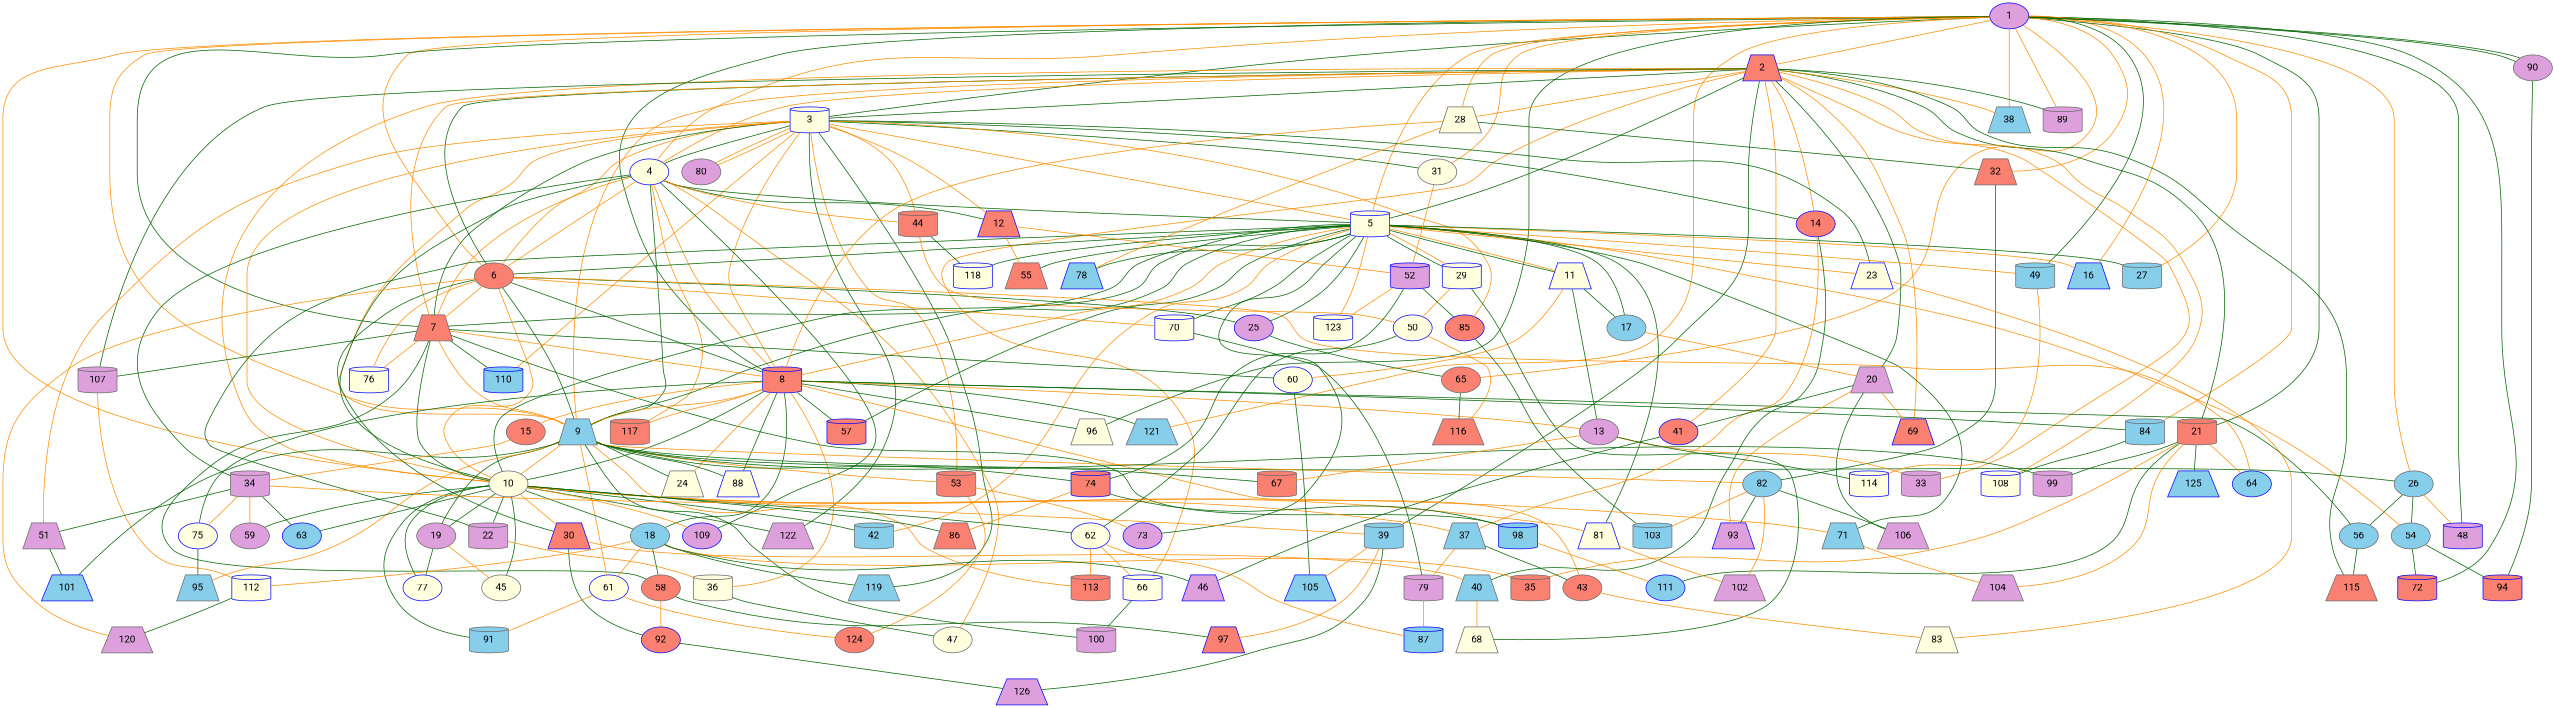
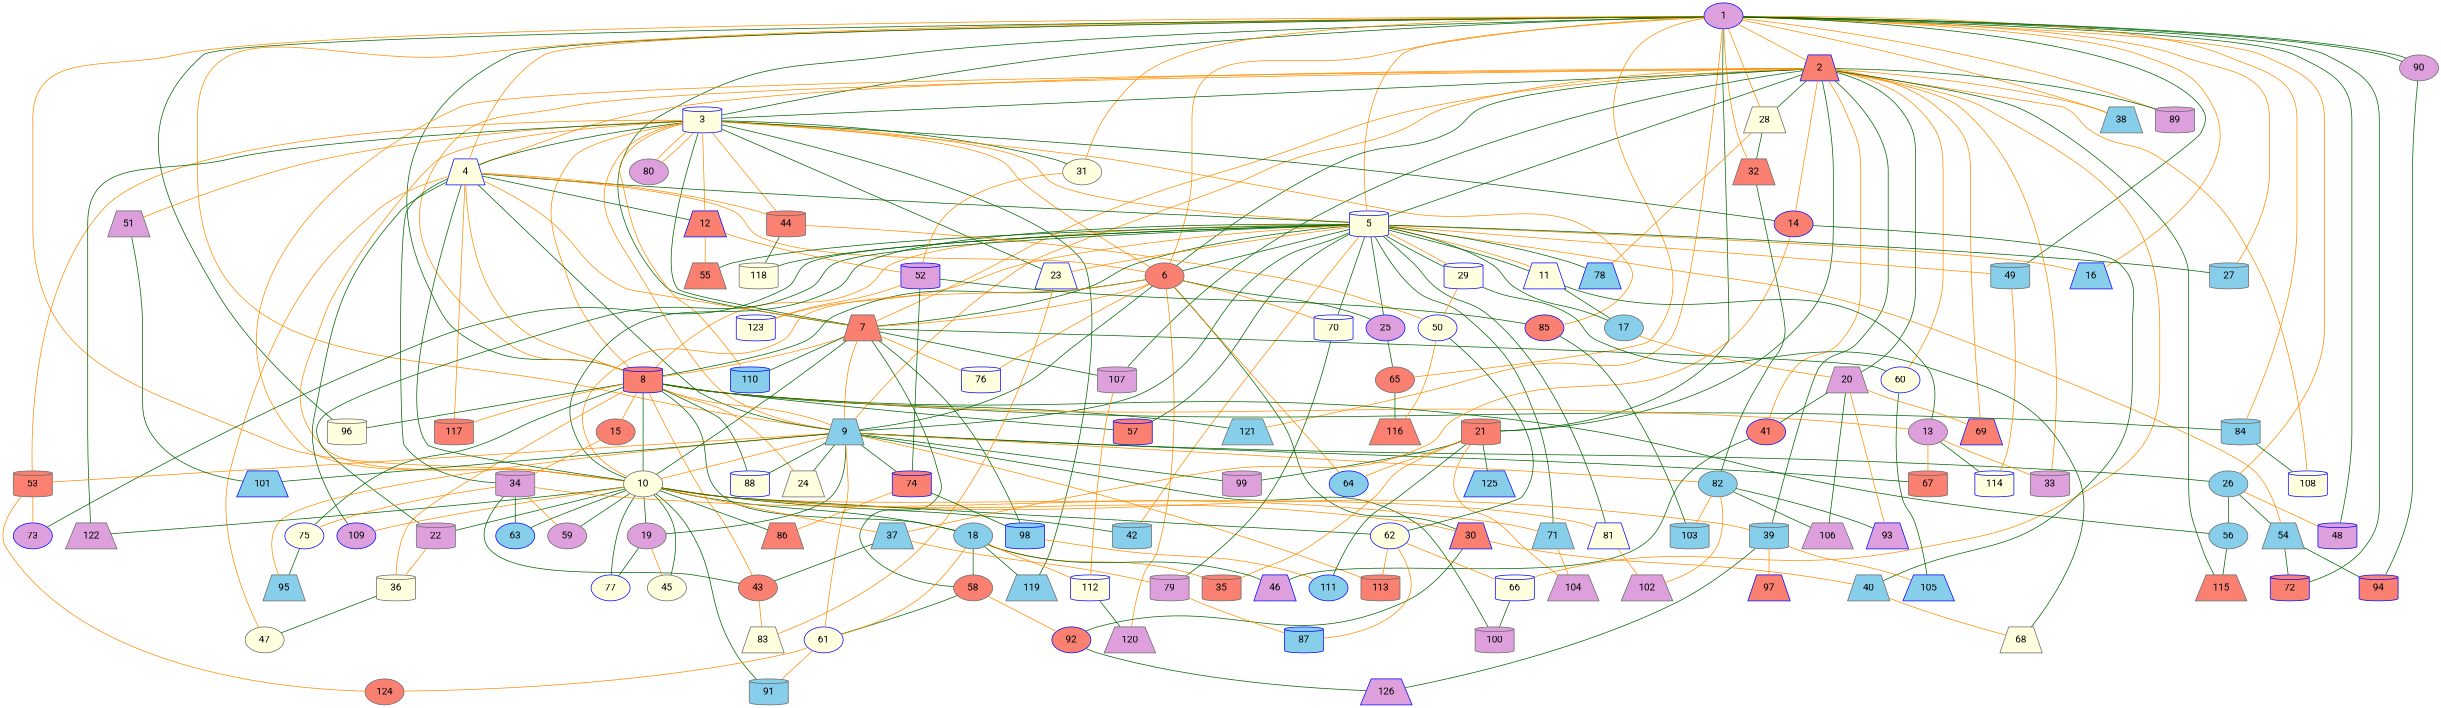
  graph {
    fontname=Roboto
    node [color=gray40 fillcolor=salmon fontname=Roboto shape=cylinder style=filled]
    edge [color=darkgreen fontname=Roboto]
    1 [color=blue fillcolor=plum shape=ellipse]
    2 [color=blue shape=trapezium]
    3 [color=blue fillcolor=lightyellow]
-   4 [color=blue fillcolor=lightyellow shape=ellipse]
+   4 [color=blue fillcolor=lightyellow shape=trapezium]
    5 [color=blue fillcolor=lightyellow]
    6 [shape=ellipse]
    7 [shape=trapezium]
    8 [color=blue]
    9 [fillcolor=skyblue shape=trapezium]
    10 [fillcolor=lightyellow shape=ellipse]
    16 [color=blue fillcolor=skyblue shape=trapezium]
    21
    26 [fillcolor=skyblue shape=ellipse]
    27 [fillcolor=skyblue]
    28 [fillcolor=lightyellow shape=trapezium]
    31 [fillcolor=lightyellow shape=ellipse]
    32 [shape=trapezium]
    38 [fillcolor=skyblue shape=trapezium]
    48 [color=blue fillcolor=plum]
    49 [fillcolor=skyblue]
    65 [shape=ellipse]
    72 [color=blue]
    84 [fillcolor=skyblue]
    89 [fillcolor=plum]
    90 [fillcolor=plum shape=ellipse]
-   96 [fillcolor=lightyellow shape=trapezium]
+   96 [fillcolor=lightyellow]
    121 [fillcolor=skyblue shape=trapezium]
    14 [color=blue shape=ellipse]
    20 [fillcolor=plum shape=trapezium]
    33 [fillcolor=plum]
    39 [fillcolor=skyblue]
    41 [color=blue shape=ellipse]
    60 [color=blue fillcolor=lightyellow shape=ellipse]
    66 [color=blue fillcolor=lightyellow]
    69 [color=blue shape=trapezium]
    107 [fillcolor=plum]
    108 [color=blue fillcolor=lightyellow]
    115 [shape=trapezium]
    12 [color=blue shape=trapezium]
    23 [color=blue fillcolor=lightyellow shape=trapezium]
    44
    51 [fillcolor=plum shape=trapezium]
    53
    80 [fillcolor=plum shape=ellipse]
    85 [color=blue shape=ellipse]
    110 [color=blue fillcolor=skyblue]
    119 [fillcolor=skyblue shape=trapezium]
    122 [fillcolor=plum shape=trapezium]
    34 [fillcolor=plum]
    47 [fillcolor=lightyellow shape=ellipse]
    109 [color=blue fillcolor=plum shape=ellipse]
    117
    11 [color=blue fillcolor=lightyellow shape=trapezium]
    17 [fillcolor=skyblue shape=ellipse]
    22 [fillcolor=plum]
    25 [color=blue fillcolor=plum shape=ellipse]
    29 [color=blue fillcolor=lightyellow]
    42 [fillcolor=skyblue]
-   54 [fillcolor=skyblue shape=ellipse]
+   54 [fillcolor=skyblue shape=trapezium]
    55 [shape=trapezium]
    57 [color=blue]
    70 [color=blue fillcolor=lightyellow]
    71 [fillcolor=skyblue shape=trapezium]
    73 [color=blue fillcolor=plum shape=ellipse]
    78 [color=blue fillcolor=skyblue shape=trapezium]
    81 [color=blue fillcolor=lightyellow shape=trapezium]
-   118 [color=blue fillcolor=lightyellow]
+   118 [fillcolor=lightyellow]
    123 [color=blue fillcolor=lightyellow]
    30 [color=blue shape=trapezium]
    64 [color=blue fillcolor=skyblue shape=ellipse]
    76 [color=blue fillcolor=lightyellow]
    120 [fillcolor=plum shape=trapezium]
    58 [shape=ellipse]
    98 [color=blue fillcolor=skyblue]
    15 [shape=ellipse]
    13 [fillcolor=plum shape=ellipse]
    18 [fillcolor=skyblue shape=ellipse]
    24 [fillcolor=lightyellow shape=trapezium]
    36 [fillcolor=lightyellow]
    43 [shape=ellipse]
    56 [fillcolor=skyblue shape=ellipse]
    75 [color=blue fillcolor=lightyellow shape=ellipse]
-   88 [color=blue fillcolor=lightyellow shape=trapezium]
+   88 [color=blue fillcolor=lightyellow]
    19 [fillcolor=plum shape=ellipse]
    61 [color=blue fillcolor=lightyellow shape=ellipse]
    67
    74 [color=blue]
    82 [fillcolor=skyblue shape=ellipse]
    95 [fillcolor=skyblue shape=trapezium]
    99 [fillcolor=plum]
    100 [fillcolor=plum]
    101 [color=blue fillcolor=skyblue shape=trapezium]
    113
    37 [fillcolor=skyblue shape=trapezium]
    45 [fillcolor=lightyellow shape=ellipse]
    59 [fillcolor=plum shape=ellipse]
    62 [color=blue fillcolor=lightyellow shape=ellipse]
    63 [color=blue fillcolor=skyblue shape=ellipse]
    77 [color=blue fillcolor=lightyellow shape=ellipse]
    86 [shape=trapezium]
    91 [fillcolor=skyblue]
    35
    104 [fillcolor=plum shape=trapezium]
    111 [color=blue fillcolor=skyblue shape=ellipse]
    125 [color=blue fillcolor=skyblue shape=trapezium]
    52 [color=blue fillcolor=plum]
    114 [color=blue fillcolor=lightyellow]
    116 [shape=trapezium]
    94 [color=blue]
    40 [fillcolor=skyblue shape=trapezium]
    93 [color=blue fillcolor=plum shape=trapezium]
    106 [fillcolor=plum shape=trapezium]
    97 [color=blue shape=trapezium]
    105 [color=blue fillcolor=skyblue shape=trapezium]
    126 [color=blue fillcolor=plum shape=trapezium]
    46 [color=blue fillcolor=plum shape=trapezium]
    112 [color=blue fillcolor=lightyellow]
    83 [fillcolor=lightyellow shape=trapezium]
    50 [color=blue fillcolor=lightyellow shape=ellipse]
    124 [shape=ellipse]
    103 [fillcolor=skyblue]
    68 [fillcolor=lightyellow shape=trapezium]
    79 [fillcolor=plum]
    102 [fillcolor=plum shape=trapezium]
    92 [color=blue shape=ellipse]
    87 [color=blue fillcolor=skyblue]
    1 -- 2 [color=darkorange]
    1 -- 3
    1 -- 4 [color=darkorange]
    1 -- 5 [color=darkorange]
    1 -- 6 [color=darkorange]
    1 -- 7
    1 -- 8
    1 -- 9 [color=darkorange]
    1 -- 10 [color=darkorange]
    1 -- 16 [color=darkorange]
    1 -- 21
    1 -- 26 [color=darkorange]
    1 -- 27 [color=darkorange]
    1 -- 28 [color=darkorange]
    1 -- 31 [color=darkorange]
    1 -- 32 [color=darkorange]
    1 -- 38 [color=darkorange]
    1 -- 48
    1 -- 49
    1 -- 65 [color=darkorange]
    1 -- 72
    1 -- 84 [color=darkorange]
    1 -- 89 [color=darkorange]
    1 -- 90
    1 -- 90
    1 -- 96
    1 -- 121 [color=darkorange]
    2 -- 3
    2 -- 4 [color=darkorange]
    2 -- 5
    2 -- 6
    2 -- 7 [color=darkorange]
-   28 -- 8 [color=darkorange]
+   2 -- 8 [color=darkorange]
    2 -- 9 [color=darkorange]
    2 -- 10 [color=darkorange]
    2 -- 21
-   2 -- 28 [color=darkorange]
+   2 -- 28
    2 -- 38 [color=darkorange]
    2 -- 89
    2 -- 14 [color=darkorange]
    2 -- 20
    2 -- 33 [color=darkorange]
    2 -- 39
    2 -- 41 [color=darkorange]
-   11 -- 60 [color=darkorange]
+   2 -- 60 [color=darkorange]
    2 -- 66 [color=darkorange]
    2 -- 69 [color=darkorange]
    2 -- 107
    2 -- 108 [color=darkorange]
    2 -- 115
    3 -- 4
    3 -- 5 [color=darkorange]
    3 -- 6 [color=darkorange]
    3 -- 7
    3 -- 8 [color=darkorange]
    3 -- 9 [color=darkorange]
    3 -- 10 [color=darkorange]
    3 -- 31
    3 -- 14
    3 -- 12 [color=darkorange]
    3 -- 23
    3 -- 44 [color=darkorange]
    3 -- 51 [color=darkorange]
    3 -- 53 [color=darkorange]
    3 -- 80 [color=darkorange]
    3 -- 80 [color=darkorange]
    3 -- 85 [color=darkorange]
    3 -- 110 [color=darkorange]
    3 -- 119
    3 -- 122
    4 -- 5
    4 -- 6 [color=darkorange]
    4 -- 7 [color=darkorange]
    4 -- 8 [color=darkorange]
    4 -- 9
    4 -- 10
    4 -- 12
    4 -- 44 [color=darkorange]
    4 -- 34
    4 -- 47 [color=darkorange]
    4 -- 109
    4 -- 117 [color=darkorange]
    5 -- 6
    5 -- 7
    5 -- 8 [color=darkorange]
    5 -- 9
    5 -- 10
    5 -- 16 [color=darkorange]
    5 -- 27
    5 -- 49 [color=darkorange]
    5 -- 23 [color=darkorange]
    5 -- 11
    5 -- 11 [color=darkorange]
    5 -- 17
    5 -- 22
    5 -- 25
    5 -- 29
    5 -- 29 [color=darkorange]
    5 -- 42 [color=darkorange]
    5 -- 54 [color=darkorange]
    5 -- 55
    5 -- 57
    5 -- 70
    5 -- 71
    5 -- 73
    5 -- 78
    5 -- 81
    5 -- 118
    5 -- 123 [color=darkorange]
    6 -- 7 [color=darkorange]
    6 -- 8
    6 -- 9
    6 -- 10 [color=darkorange]
    6 -- 25
    6 -- 70 [color=darkorange]
    6 -- 30
    6 -- 64 [color=darkorange]
    6 -- 76 [color=darkorange]
    6 -- 120 [color=darkorange]
    7 -- 8 [color=darkorange]
    7 -- 9 [color=darkorange]
    7 -- 10
    7 -- 60
    7 -- 107
    7 -- 110
    7 -- 76 [color=darkorange]
    7 -- 58
    7 -- 98
    8 -- 9 [color=darkorange]
    8 -- 10
    8 -- 84
    8 -- 96
    8 -- 121
    8 -- 117 [color=darkorange]
    8 -- 57
    8 -- 15 [color=darkorange]
    8 -- 13 [color=darkorange]
    8 -- 18
    8 -- 24 [color=darkorange]
    8 -- 36 [color=darkorange]
    8 -- 43 [color=darkorange]
    8 -- 56
    8 -- 75
    8 -- 88
    9 -- 10 [color=darkorange]
    9 -- 26
    9 -- 53 [color=darkorange]
    9 -- 24
    9 -- 88
    9 -- 19
    9 -- 61 [color=darkorange]
    9 -- 67
    9 -- 74
    9 -- 82 [color=darkorange]
    9 -- 95 [color=darkorange]
    9 -- 99
    9 -- 100
    9 -- 101
    9 -- 113 [color=darkorange]
    10 -- 39 [color=darkorange]
    10 -- 122
    10 -- 109 [color=darkorange]
    10 -- 22
    10 -- 42
    10 -- 81 [color=darkorange]
    10 -- 30 [color=darkorange]
    10 -- 18
    10 -- 19
    10 -- 37 [color=darkorange]
    10 -- 45
    10 -- 59
    10 -- 62
    10 -- 63
    10 -- 77
    10 -- 86
    10 -- 91
    21 -- 64 [color=darkorange]
    21 -- 99
    21 -- 35 [color=darkorange]
    21 -- 104 [color=darkorange]
    21 -- 111
    21 -- 125
    26 -- 48 [color=darkorange]
    26 -- 54
    26 -- 56
    28 -- 32
    28 -- 78 [color=darkorange]
    31 -- 52 [color=darkorange]
    32 -- 82
    49 -- 114 [color=darkorange]
    65 -- 116
    84 -- 108
    90 -- 94
    14 -- 37 [color=darkorange]
    14 -- 40
    20 -- 41
    20 -- 69 [color=darkorange]
    20 -- 93 [color=darkorange]
    20 -- 106
    39 -- 97 [color=darkorange]
    39 -- 105 [color=darkorange]
    39 -- 126
    41 -- 46
    60 -- 105
    66 -- 100
    107 -- 112 [color=darkorange]
    12 -- 55 [color=darkorange]
    12 -- 52 [color=darkorange]
    23 -- 83 [color=darkorange]
    44 -- 118
    44 -- 50 [color=darkorange]
    51 -- 101
    53 -- 73 [color=darkorange]
    53 -- 124 [color=darkorange]
    85 -- 103
-   34 -- 51
+   34 -- 43
    34 -- 71 [color=darkorange]
    34 -- 75 [color=darkorange]
    34 -- 59 [color=darkorange]
    34 -- 63
    11 -- 17
    11 -- 13
    17 -- 20 [color=darkorange]
    22 -- 36 [color=darkorange]
    25 -- 65
    29 -- 50 [color=darkorange]
    29 -- 68
    54 -- 72
    54 -- 94
    70 -- 79
    71 -- 104 [color=darkorange]
    81 -- 102 [color=darkorange]
    30 -- 40 [color=darkorange]
    30 -- 92
-   58 -- 97
+   58 -- 61
    58 -- 92 [color=darkorange]
    98 -- 111 [color=darkorange]
    15 -- 34 [color=darkorange]
    13 -- 33 [color=darkorange]
    13 -- 67 [color=darkorange]
    13 -- 114
    18 -- 119
    18 -- 58
    18 -- 61 [color=darkorange]
    18 -- 35 [color=darkorange]
    18 -- 46
    18 -- 112 [color=darkorange]
    36 -- 47
    43 -- 83 [color=darkorange]
    56 -- 115
    75 -- 95
    19 -- 45 [color=darkorange]
    19 -- 77
    61 -- 91 [color=darkorange]
    61 -- 124 [color=darkorange]
    74 -- 98
    74 -- 86 [color=darkorange]
    82 -- 93
    82 -- 106
    82 -- 103 [color=darkorange]
    82 -- 102 [color=darkorange]
    37 -- 43
    37 -- 79 [color=darkorange]
    62 -- 66 [color=darkorange]
    62 -- 113 [color=darkorange]
    62 -- 87 [color=darkorange]
    52 -- 85
    52 -- 123 [color=darkorange]
    52 -- 74
    40 -- 68 [color=darkorange]
    112 -- 120
    50 -- 62
    50 -- 116 [color=darkorange]
    79 -- 87 [color=darkorange]
    92 -- 126
  }
